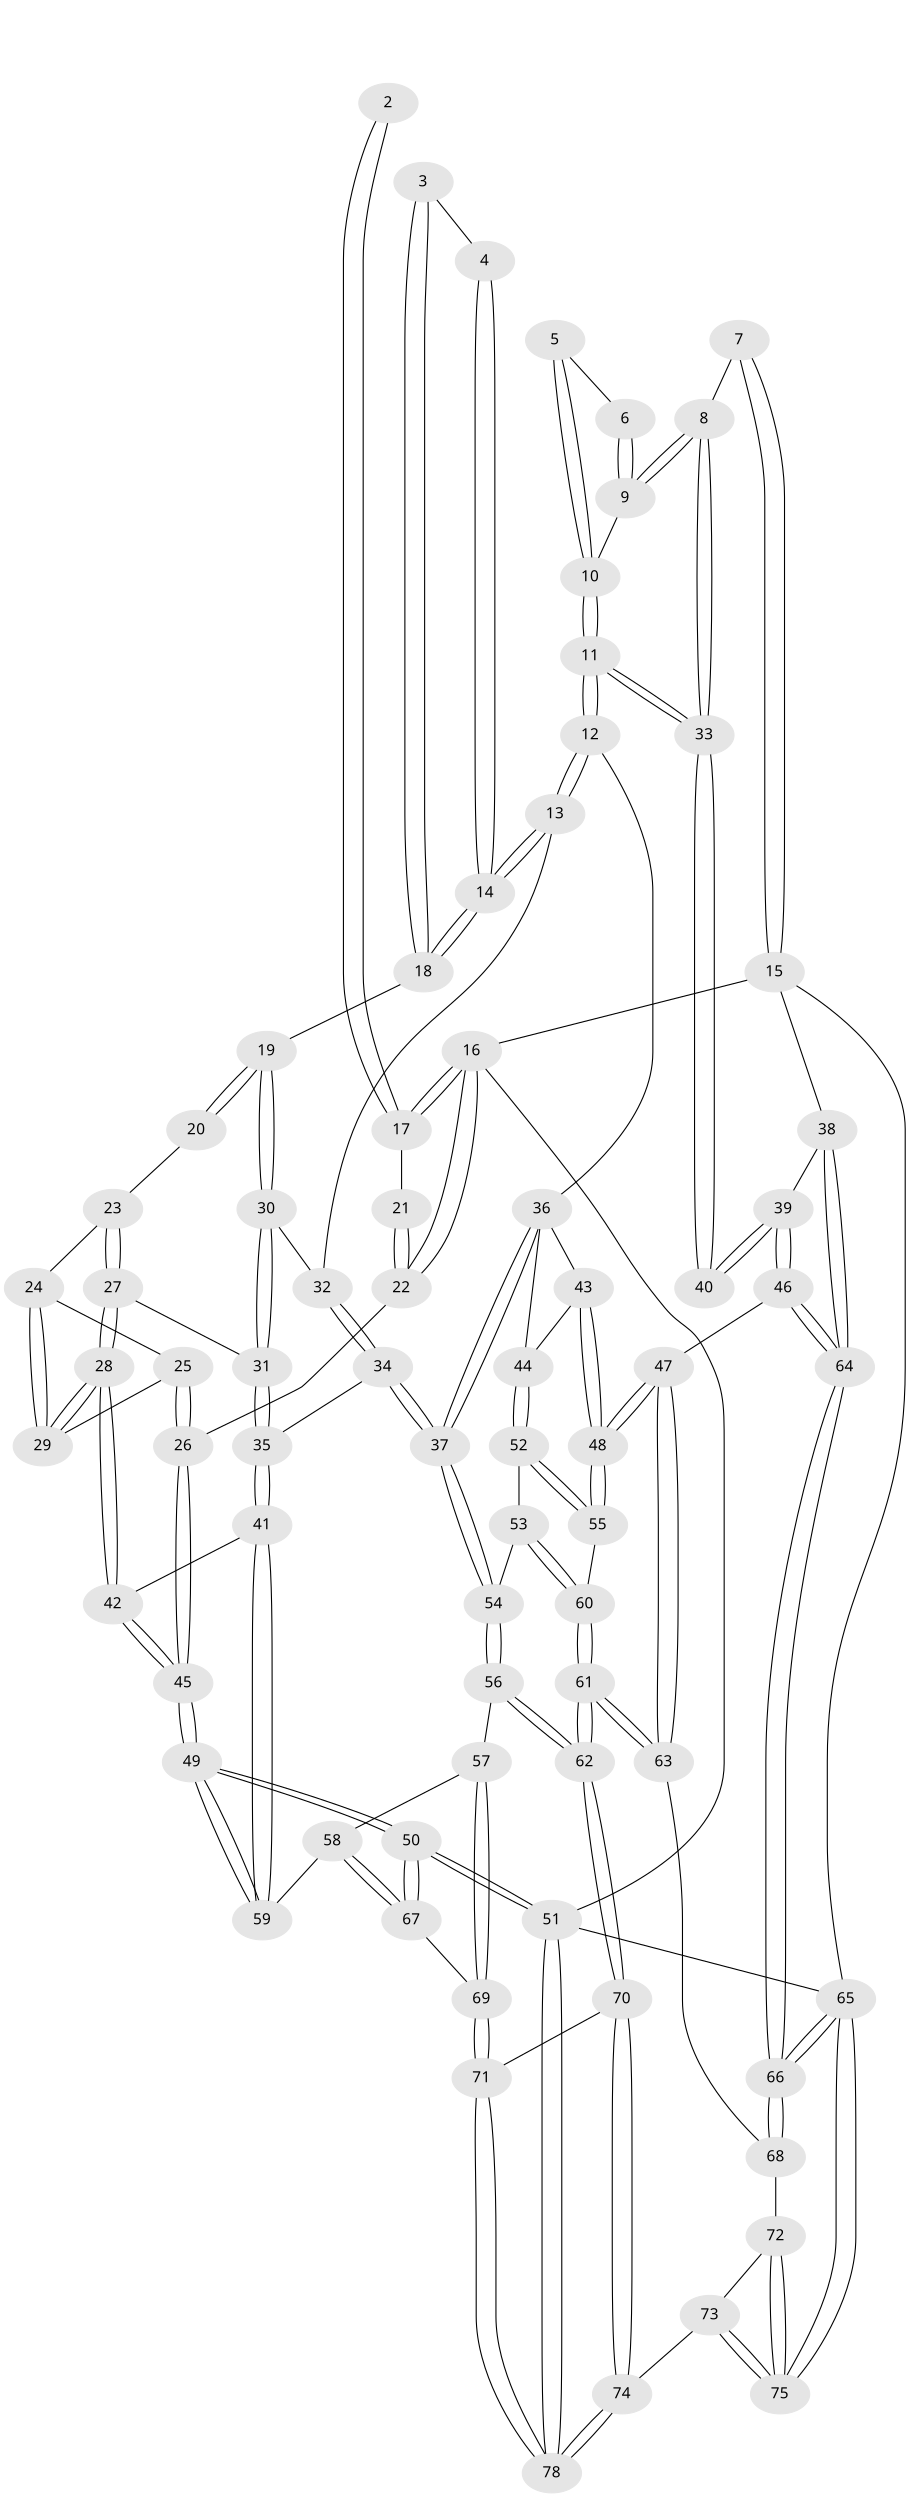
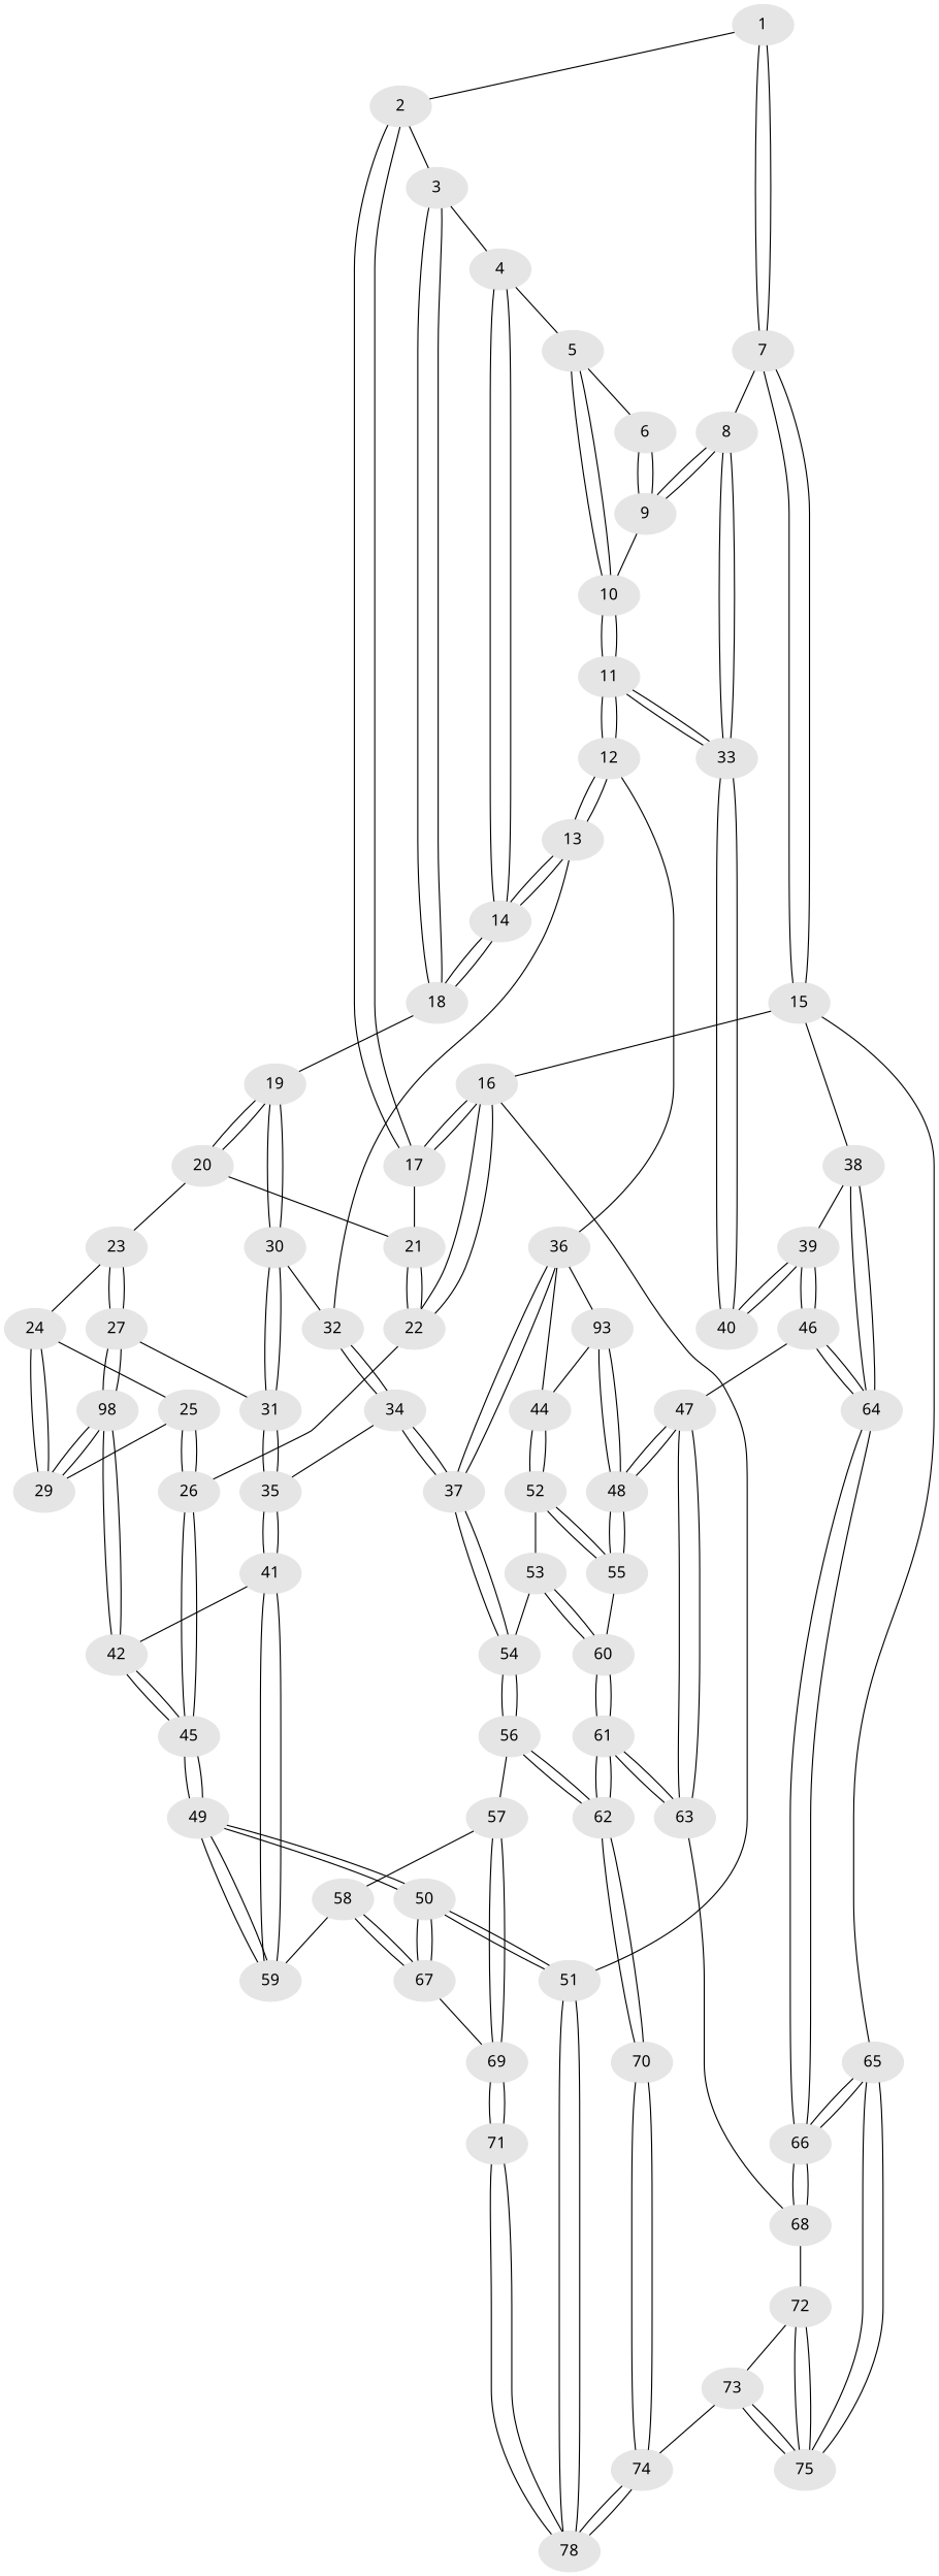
  graph {
    fontname="Noto Sans"
    node [color=gray90 fontname="Noto Sans" style=filled]
    edge [fontname="Noto Sans"]
+   1
    2
    7
    3
    17
    8
    15
    4
    18
    21
    5
    14
    19
    6
    10
    9
    11
    33
    16
    38
    65
    40
    12
    13
    36
    32
    37
    44
-   43
+   43 [label=93]
    34
    22
    51
    39
    64
    66
    75
    26
    n38 [label=78]
    20
    30
    23
    31
    24
    27
    45
    25
    29
-   28
+   28 [label=98]
    49
    42
    35
    41
    54
    59
    52
    56
    46
    47
    48
    55
    53
    50
    63
    68
    60
    67
    69
    61
    57
    62
    58
    70
    71
    74
    72
    73
+   1 -- 2
+   1 -- 7
+   1 -- 7
+   2 -- 3
    2 -- 17
    2 -- 17
    7 -- 8
    7 -- 15
    7 -- 15
    3 -- 4
    3 -- 18
    3 -- 18
    17 -- 21
    8 -- 9
    8 -- 9
    8 -- 33
    8 -- 33
    15 -- 16
    15 -- 38
    15 -- 65
+   4 -- 5
    4 -- 14
    4 -- 14
    18 -- 19
    21 -- 22
    21 -- 22
    5 -- 6
    5 -- 10
    5 -- 10
    14 -- 18
    14 -- 18
    19 -- 20
    19 -- 20
    19 -- 30
    19 -- 30
    6 -- 9
    6 -- 9
    10 -- 11
    10 -- 11
    9 -- 10
    11 -- 33
    11 -- 33
    11 -- 12
    11 -- 12
    33 -- 40
    33 -- 40
    16 -- 17
    16 -- 17
    16 -- 22
    16 -- 22
    16 -- 51
    38 -- 39
    38 -- 64
    38 -- 64
    65 -- 66
    65 -- 66
    65 -- 75
    65 -- 75
    12 -- 13
    12 -- 13
    12 -- 36
    13 -- 14
    13 -- 14
    13 -- 32
    36 -- 37
    36 -- 37
    36 -- 44
    36 -- 43
    32 -- 34
    32 -- 34
    37 -- 54
    37 -- 54
    44 -- 52
    44 -- 52
    43 -- 44
    43 -- 48
    43 -- 48
    34 -- 37
    34 -- 37
    34 -- 35
    22 -- 26
-   51 -- 65
    51 -- n38
    51 -- n38
    39 -- 40
    39 -- 40
    39 -- 46
    39 -- 46
    64 -- 66
    64 -- 66
    66 -- 68
    66 -- 68
    26 -- 45
    26 -- 45
+   20 -- 21
    20 -- 23
    30 -- 32
    30 -- 31
    30 -- 31
    23 -- 24
    23 -- 27
    23 -- 27
    31 -- 35
    31 -- 35
    24 -- 25
    24 -- 29
    24 -- 29
    27 -- 31
    27 -- 28
    27 -- 28
    45 -- 49
    45 -- 49
    25 -- 26
    25 -- 26
    25 -- 29
    28 -- 29
    28 -- 29
    28 -- 42
    28 -- 42
    49 -- 59
    49 -- 59
    49 -- 50
    49 -- 50
    42 -- 45
    42 -- 45
    35 -- 41
    35 -- 41
    41 -- 42
    41 -- 59
    41 -- 59
    54 -- 56
    54 -- 56
    52 -- 55
    52 -- 55
    52 -- 53
    56 -- 57
    56 -- 62
    56 -- 62
    46 -- 64
    46 -- 64
    46 -- 47
    47 -- 48
    47 -- 48
    47 -- 63
    47 -- 63
    48 -- 55
    48 -- 55
    55 -- 60
    53 -- 54
    53 -- 60
    53 -- 60
    50 -- 51
    50 -- 51
    50 -- 67
    50 -- 67
    63 -- 68
    68 -- 72
    60 -- 61
    60 -- 61
    67 -- 69
    69 -- 71
    69 -- 71
    61 -- 63
    61 -- 63
    61 -- 62
    61 -- 62
    57 -- 69
    57 -- 69
    57 -- 58
    62 -- 70
    62 -- 70
    58 -- 59
    58 -- 67
    58 -- 67
-   70 -- 71
    70 -- 74
    70 -- 74
    71 -- n38
    71 -- n38
    74 -- n38
    74 -- n38
    72 -- 75
    72 -- 75
    72 -- 73
    73 -- 75
    73 -- 75
    73 -- 74
  }
